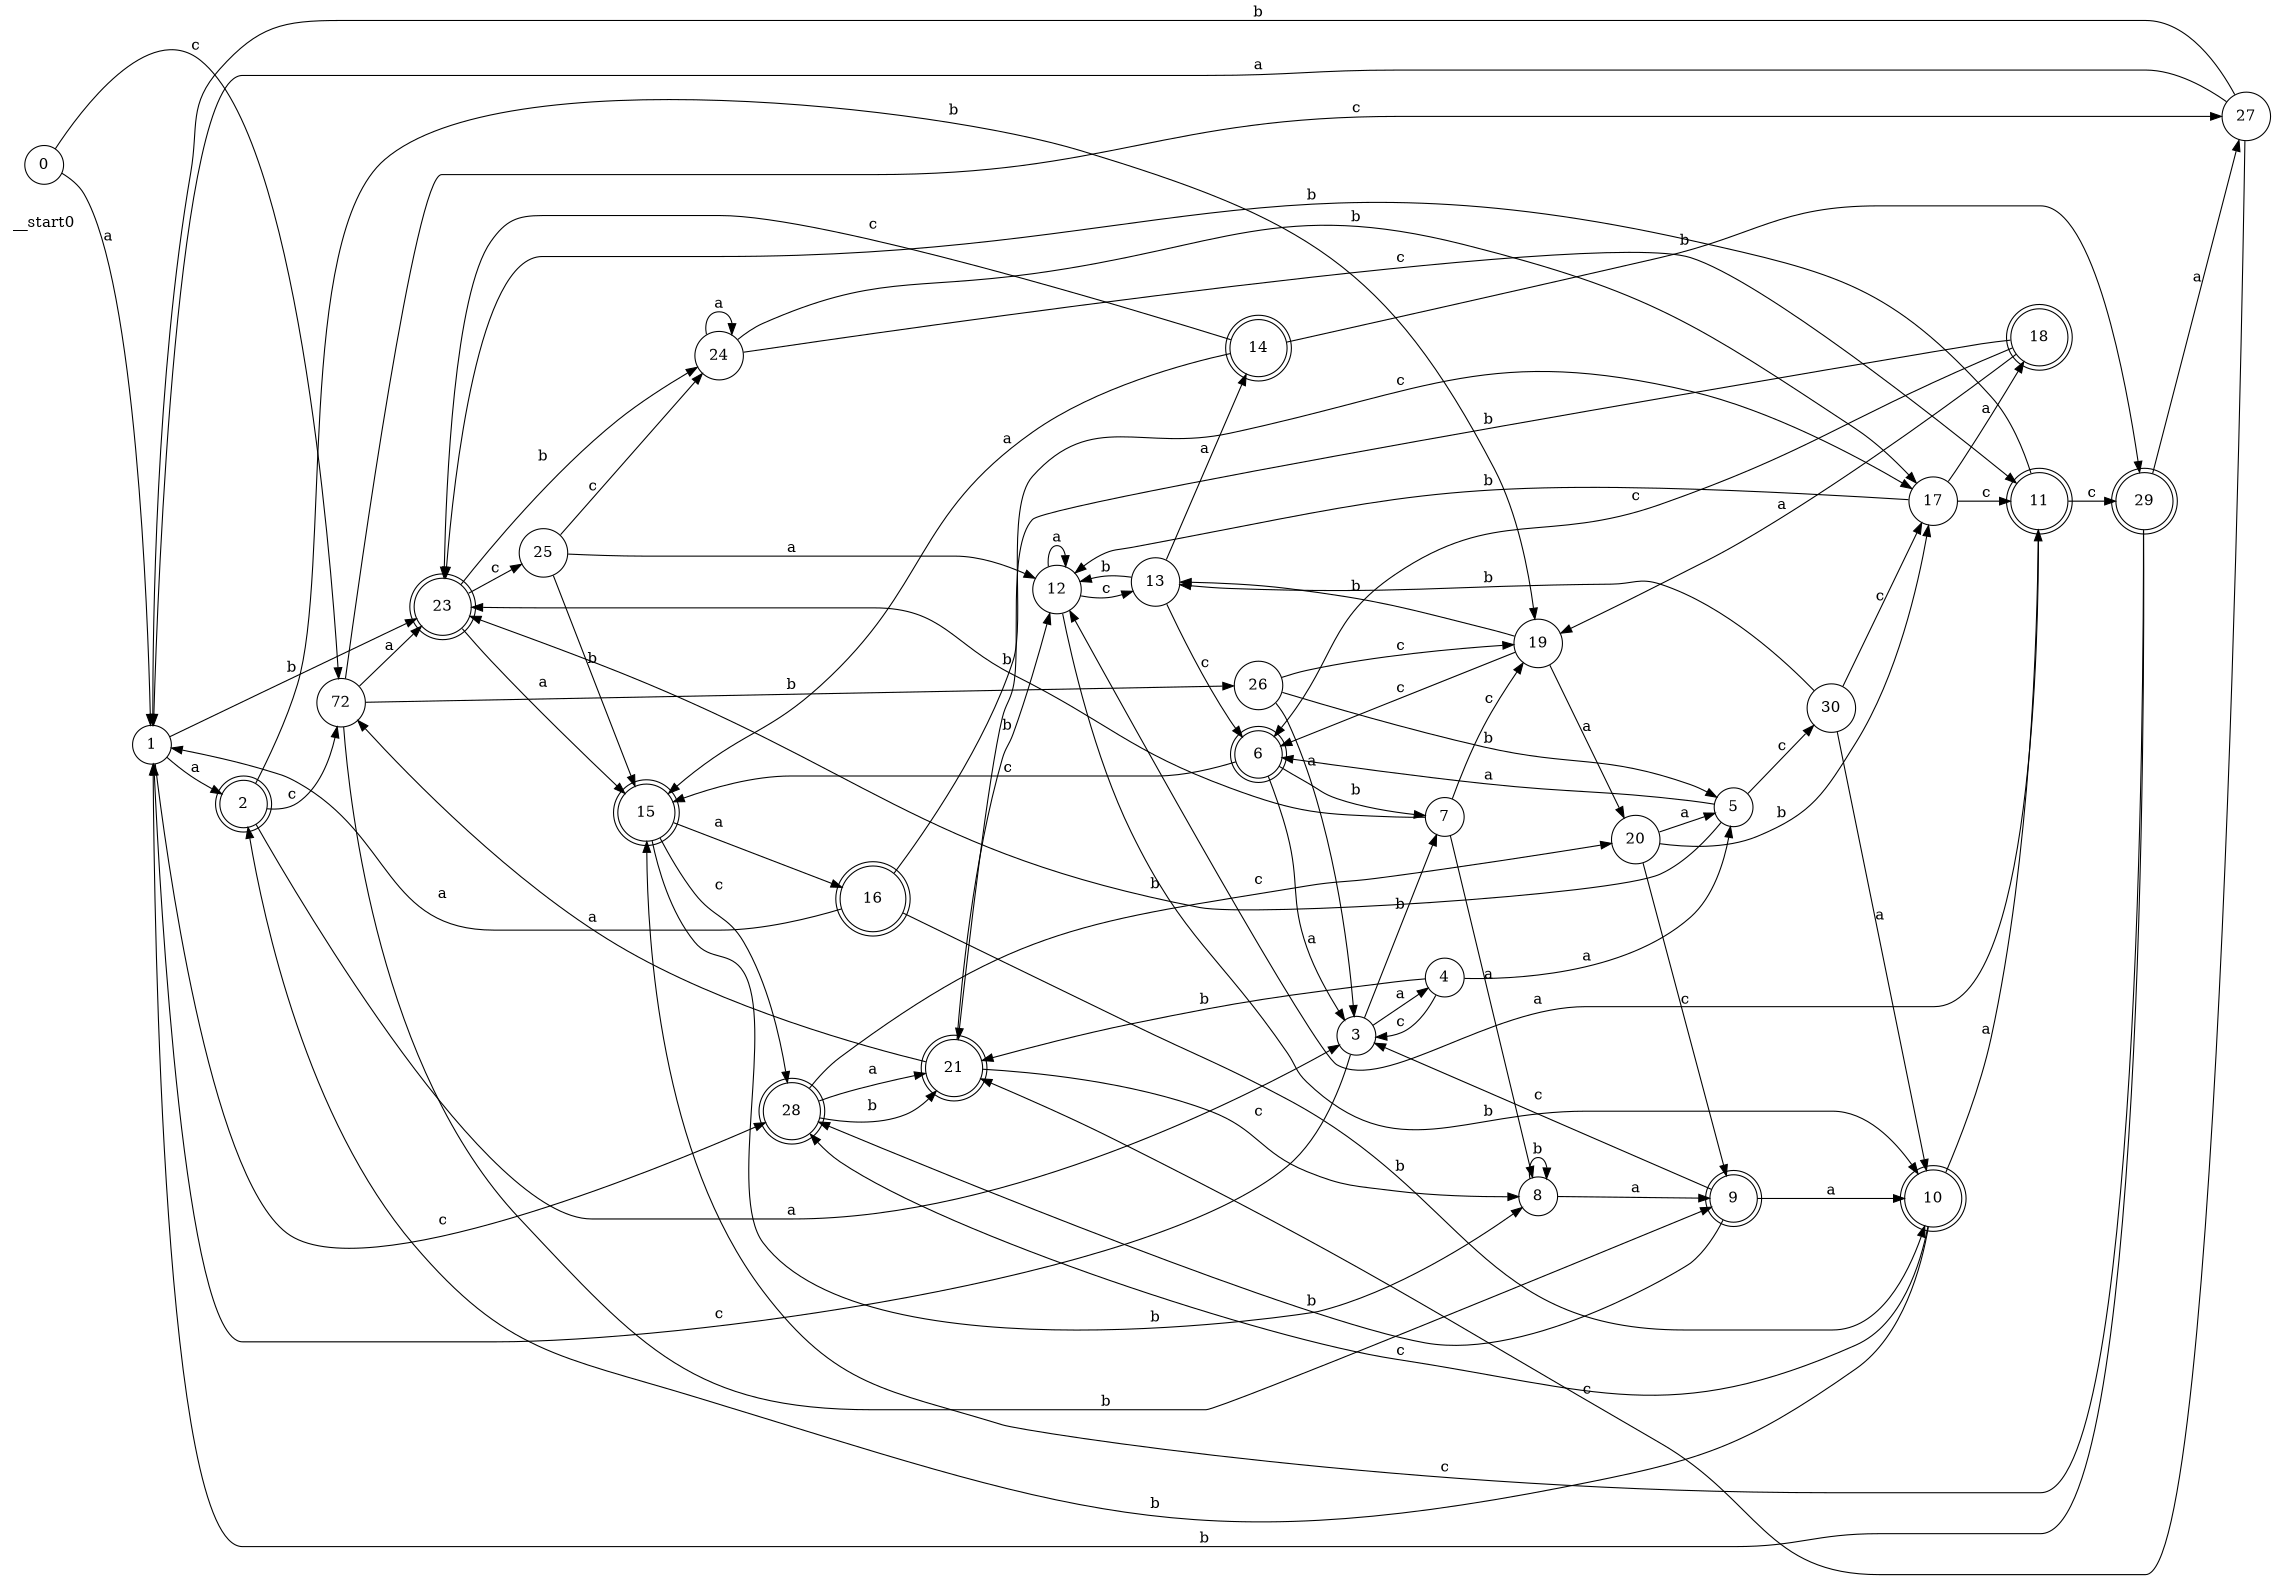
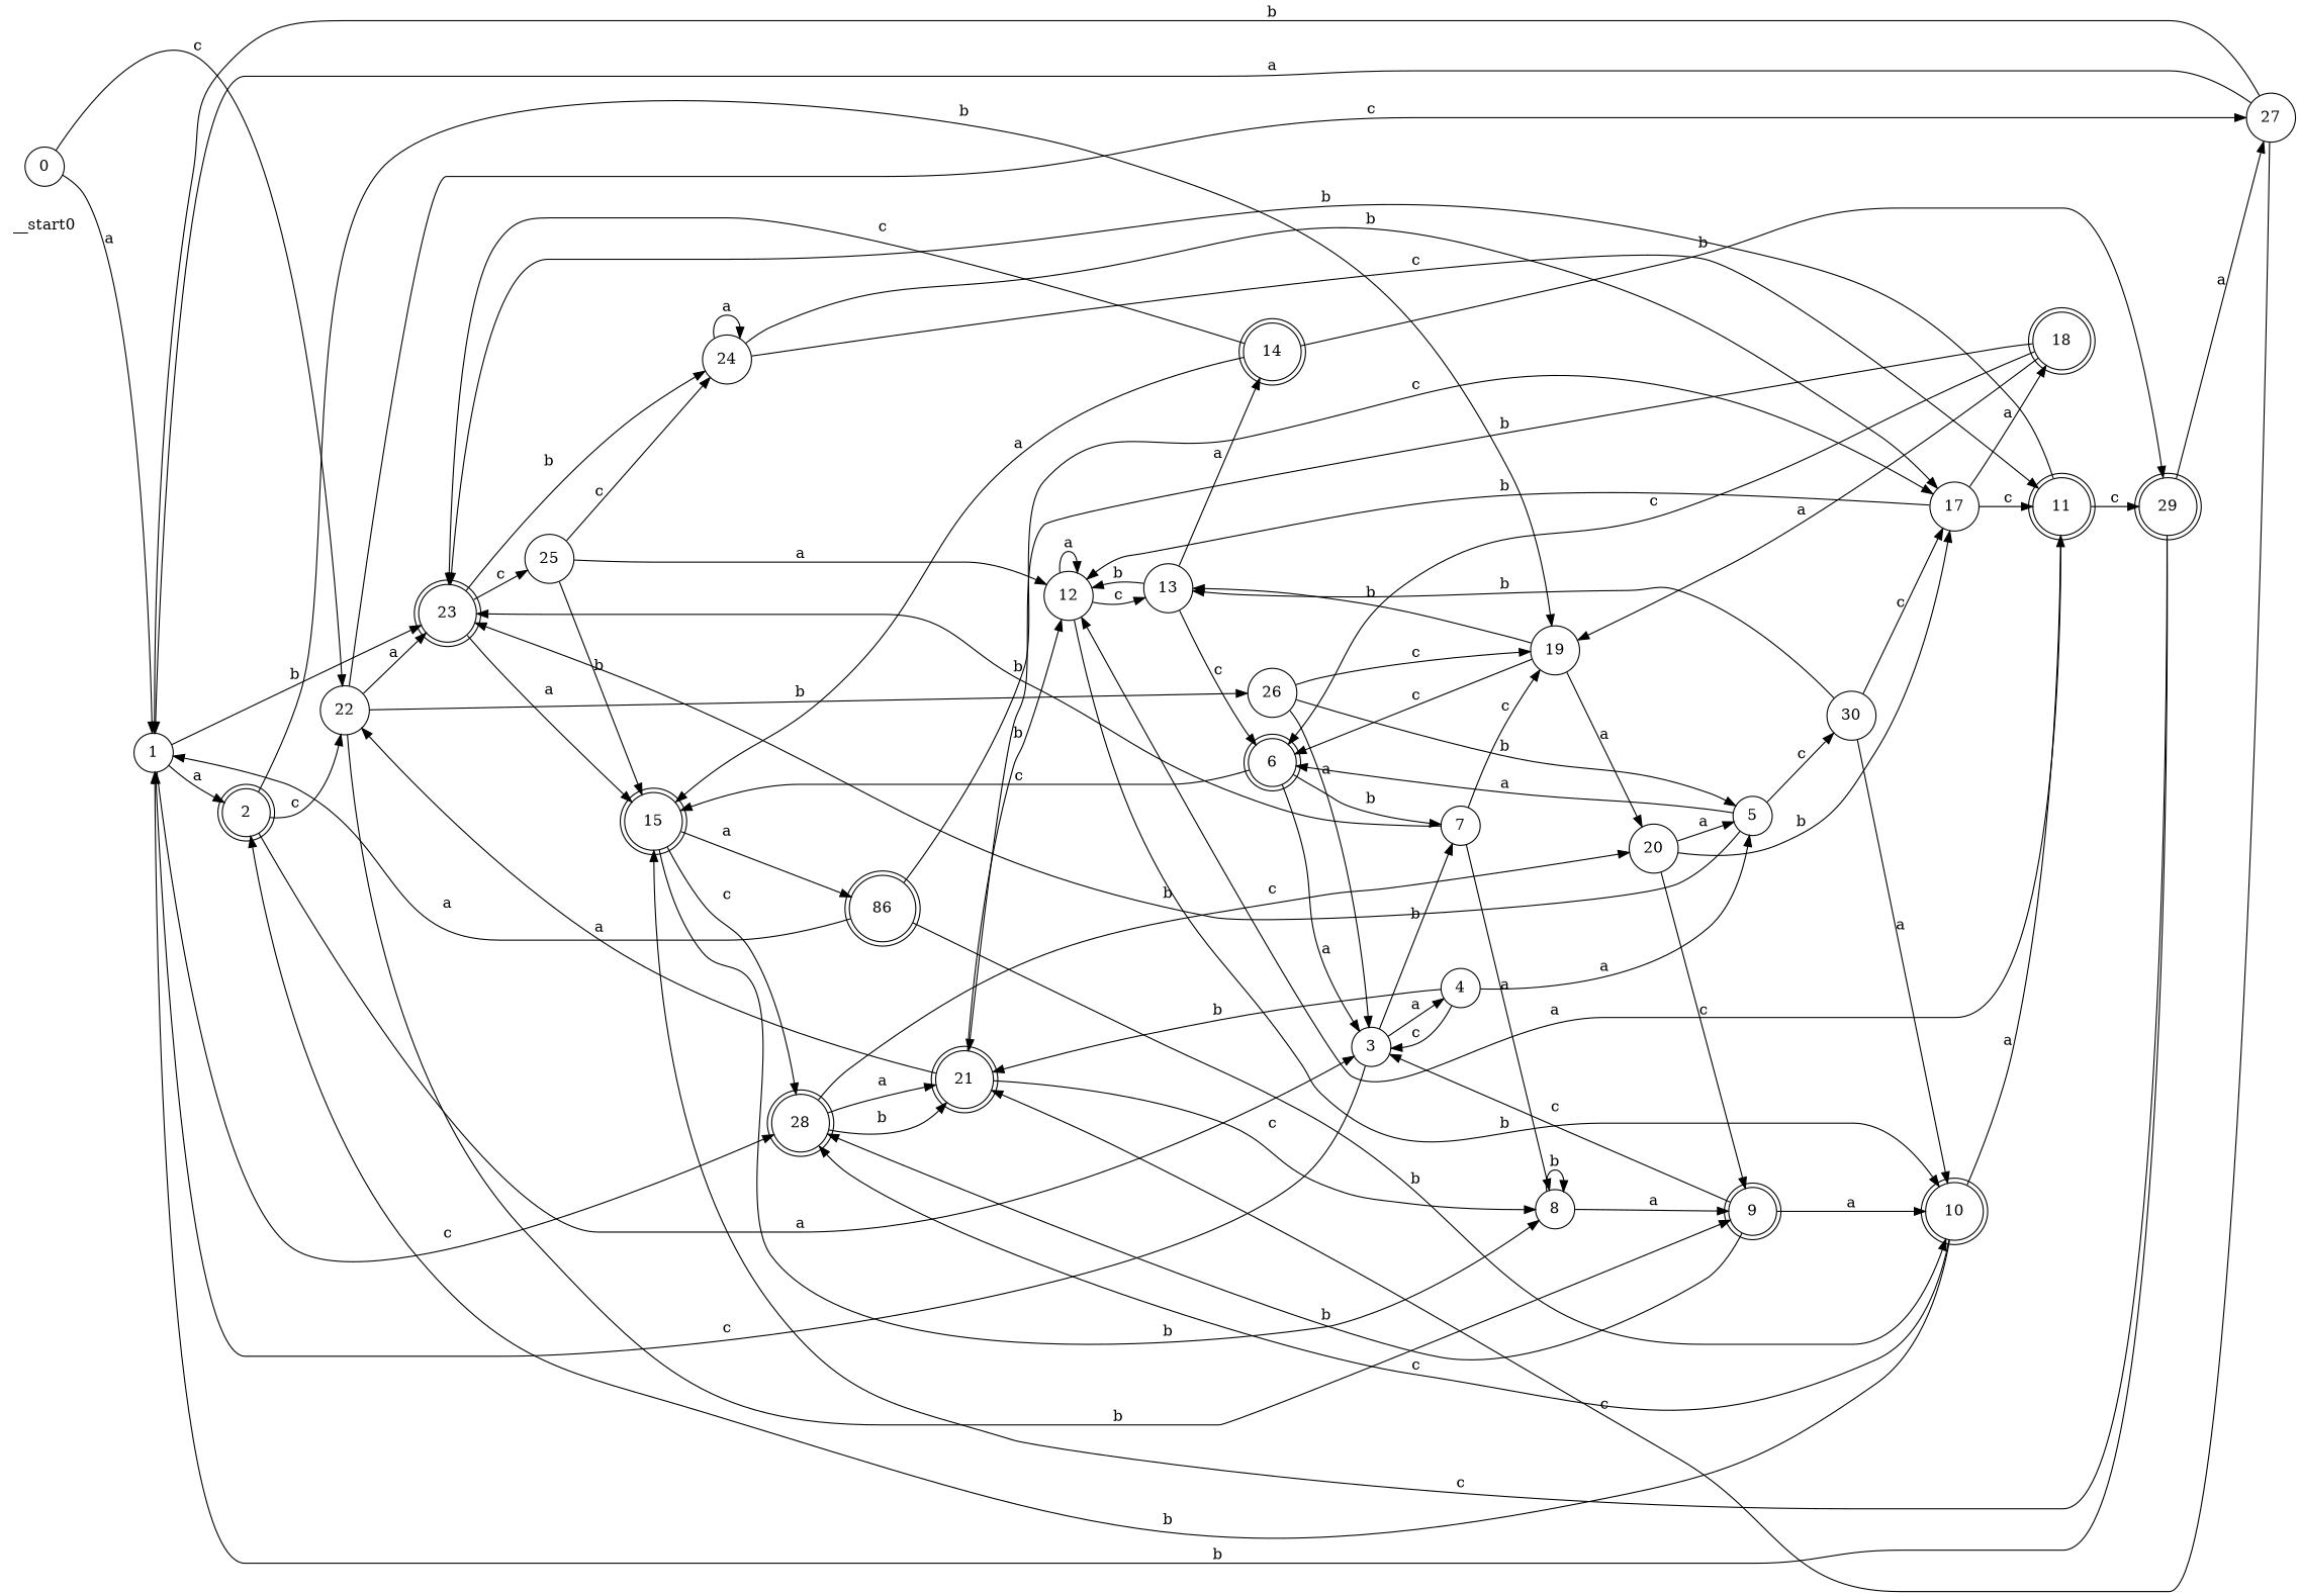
  digraph {
    rankdir=LR
    node [shape=circle color=black fillcolor=white style=filled]
    __start0 [shape=none color="" fillcolor="" style=""]
    n2 [label=0]
    n3 [label=1]
-   n4 [label=72]
+   n4 [label=22]
    n5 [label=2 shape=doublecircle style="rounded,filled"]
    n6 [label=23 shape=doublecircle style="rounded,filled"]
    n7 [label=28 shape=doublecircle style="rounded,filled"]
    n8 [label=9 shape=doublecircle style="rounded,filled"]
    n9 [label=3]
    n10 [label=10 shape=doublecircle style="rounded,filled"]
    n11 [label=26]
    n12 [label=27]
    n13 [label=19]
    n14 [label=15 shape=doublecircle style="rounded,filled"]
    n15 [label=24]
    n16 [label=25]
    n17 [label=21 shape=doublecircle style="rounded,filled"]
    n18 [label=20]
    n19 [label=4]
    n20 [label=7]
    n21 [label=6 shape=doublecircle style="rounded,filled"]
    n22 [label=13]
    n23 [label=5]
    n24 [label=8]
    n25 [label=30]
    n26 [label=12]
    n27 [label=17]
-   n28 [label=16 shape=doublecircle style="rounded,filled"]
+   n28 [label=86 shape=doublecircle style="rounded,filled"]
    n29 [label=11 shape=doublecircle style="rounded,filled"]
    n30 [label=29 shape=doublecircle style="rounded,filled"]
    n31 [label=14 shape=doublecircle style="rounded,filled"]
    n32 [label=18 shape=doublecircle style="rounded,filled"]
    n2 -> n3 [label=a]
    n2 -> n4 [label=c]
    n3 -> n5 [label=a]
    n3 -> n6 [label=b]
    n3 -> n7 [label=c]
    n4 -> n6 [label=a]
    n4 -> n8 [label=b]
    n4 -> n11 [label=b]
    n4 -> n12 [label=c]
    n5 -> n4 [label=c]
    n5 -> n9 [label=a]
    n5 -> n13 [label=b]
    n6 -> n14 [label=a]
    n6 -> n15 [label=b]
    n6 -> n16 [label=c]
    n7 -> n17 [label=a]
    n7 -> n17 [label=b]
    n7 -> n18 [label=c]
    n8 -> n7 [label=b]
    n8 -> n9 [label=c]
    n8 -> n10 [label=a]
    n9 -> n3 [label=c]
    n9 -> n19 [label=a]
    n9 -> n20 [label=b]
    n10 -> n5 [label=b]
    n10 -> n7 [label=c]
    n10 -> n29 [label=a]
    n11 -> n9 [label=a]
    n11 -> n13 [label=c]
    n11 -> n23 [label=b]
    n12 -> n3 [label=a]
    n12 -> n3 [label=b]
    n12 -> n17 [label=c]
    n13 -> n18 [label=a]
    n13 -> n21 [label=c]
    n13 -> n22 [label=b]
    n14 -> n7 [label=c]
    n14 -> n24 [label=b]
    n14 -> n28 [label=a]
    n15 -> n15 [label=a]
    n15 -> n27 [label=b]
    n15 -> n29 [label=c]
    n16 -> n14 [label=b]
    n16 -> n15 [label=c]
    n16 -> n26 [label=a]
    n17 -> n4 [label=a]
    n17 -> n24 [label=c]
    n17 -> n26 [label=b]
    n18 -> n8 [label=c]
    n18 -> n23 [label=a]
    n18 -> n27 [label=b]
    n19 -> n9 [label=c]
    n19 -> n17 [label=b]
    n19 -> n23 [label=a]
    n20 -> n6 [label=b]
    n20 -> n13 [label=c]
    n20 -> n24 [label=a]
    n21 -> n9 [label=a]
    n21 -> n14 [label=c]
    n21 -> n20 [label=b]
    n22 -> n21 [label=c]
    n22 -> n26 [label=b]
    n22 -> n31 [label=a]
    n23 -> n6 [label=b]
    n23 -> n21 [label=a]
    n23 -> n25 [label=c]
    n24 -> n8 [label=a]
    n24 -> n24 [label=b]
    n25 -> n10 [label=a]
    n25 -> n22 [label=b]
    n25 -> n27 [label=c]
    n26 -> n10 [label=b]
    n26 -> n22 [label=c]
    n26 -> n26 [label=a]
    n27 -> n26 [label=b]
    n27 -> n29 [label=c]
    n27 -> n32 [label=a]
    n28 -> n3 [label=a]
    n28 -> n10 [label=b]
    n28 -> n27 [label=c]
    n29 -> n6 [label=b]
    n29 -> n26 [label=a]
    n29 -> n30 [label=c]
    n30 -> n3 [label=b]
    n30 -> n12 [label=a]
    n30 -> n14 [label=c]
    n31 -> n6 [label=c]
    n31 -> n14 [label=a]
    n31 -> n30 [label=b]
    n32 -> n13 [label=a]
    n32 -> n17 [label=b]
    n32 -> n21 [label=c]
  }
